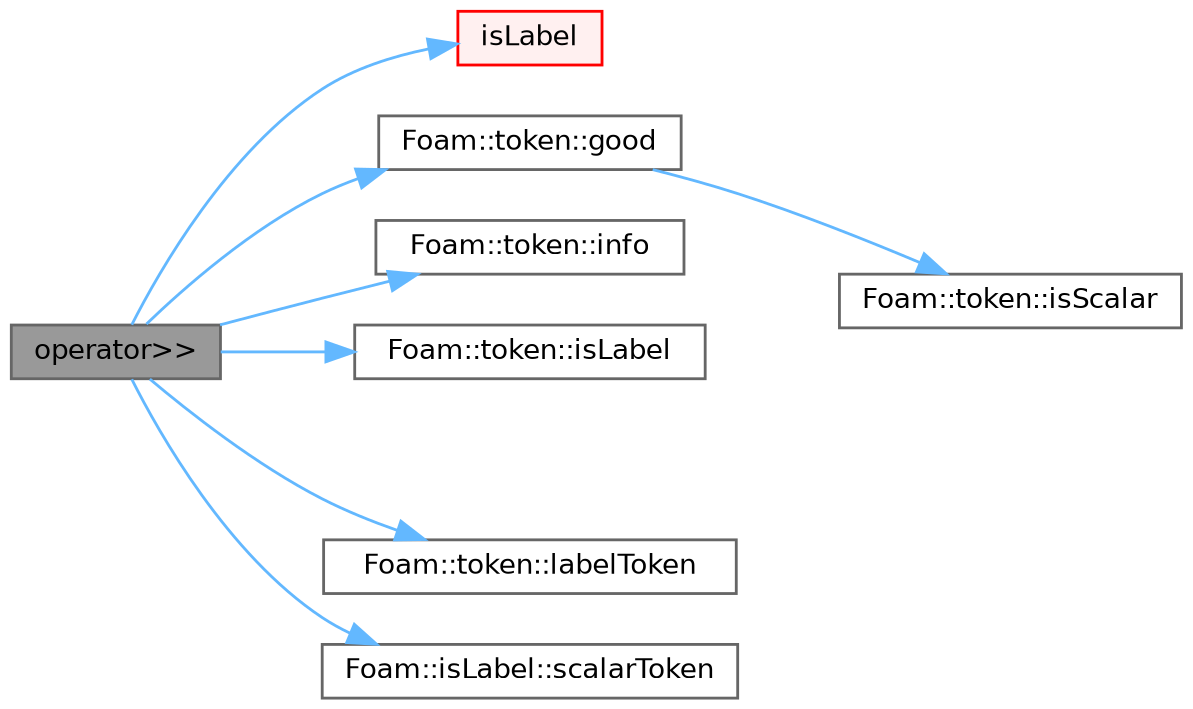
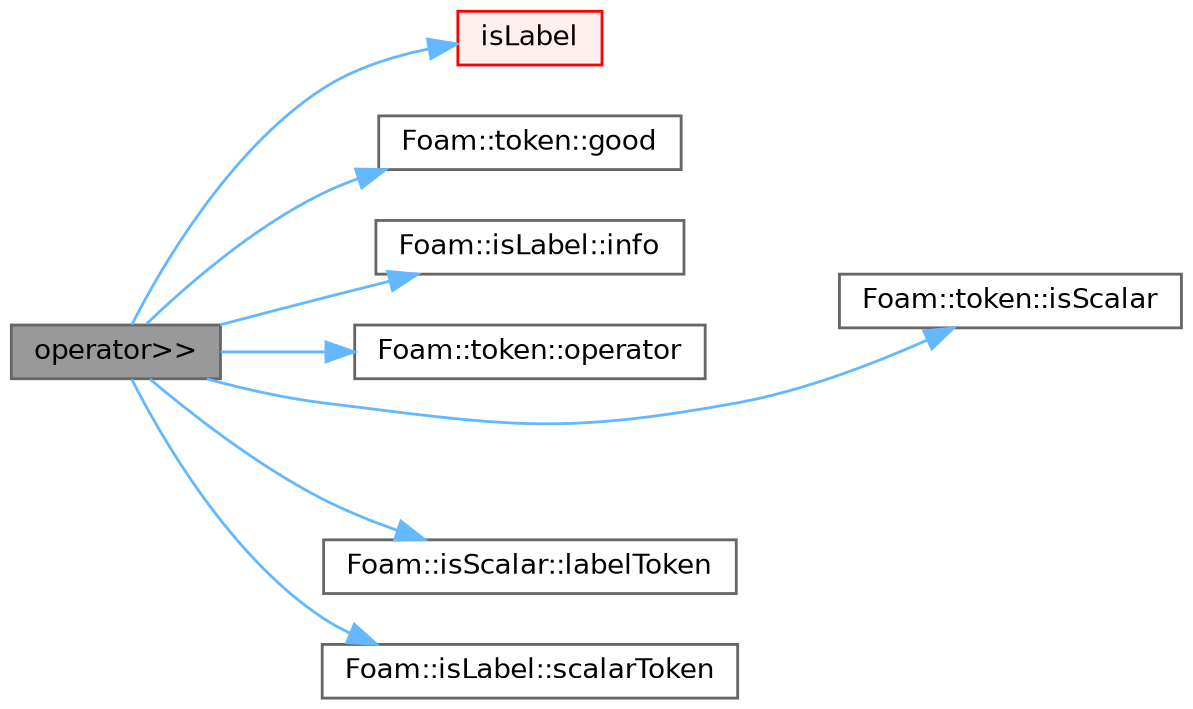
  digraph {
    rankdir=LR
    node [color=grey40 fillcolor=white fontname=Helvetica fontsize=10 shape=box style=filled]
    edge [color=steelblue1 fontname=Helvetica fontsize=10 labelfontname=Helvetica labelfontsize=10 style=solid]
    n1 [color=gray40 fillcolor=grey60 fontcolor=black height=0.2 label="operator\>\>" width=0.4]
    n2 [color=red fillcolor="#FFF0F0" height=0.2 label=isLabel width=0.4]
    n3 [height=0.2 label="Foam::token::good" width=0.4]
-   n4 [height=0.2 label="Foam::token::info" width=0.4]
-   n5 [height=0.2 label="Foam::token::isLabel" width=0.4]
+   n4 [height=0.2 label="Foam::isLabel::info" width=0.4]
+   n5 [height=0.2 label="Foam::token::operator" width=0.4]
    n6 [height=0.2 label="Foam::token::isScalar" width=0.4]
-   n7 [height=0.2 label="Foam::token::labelToken" width=0.4]
+   n7 [height=0.2 label="Foam::isScalar::labelToken" width=0.4]
    n8 [height=0.2 label="Foam::isLabel::scalarToken" width=0.4]
    n1 -> n2
    n1 -> n3
    n1 -> n4
    n1 -> n5
-   n3 -> n6
+   n1 -> n6
    n1 -> n7
    n1 -> n8
  }
